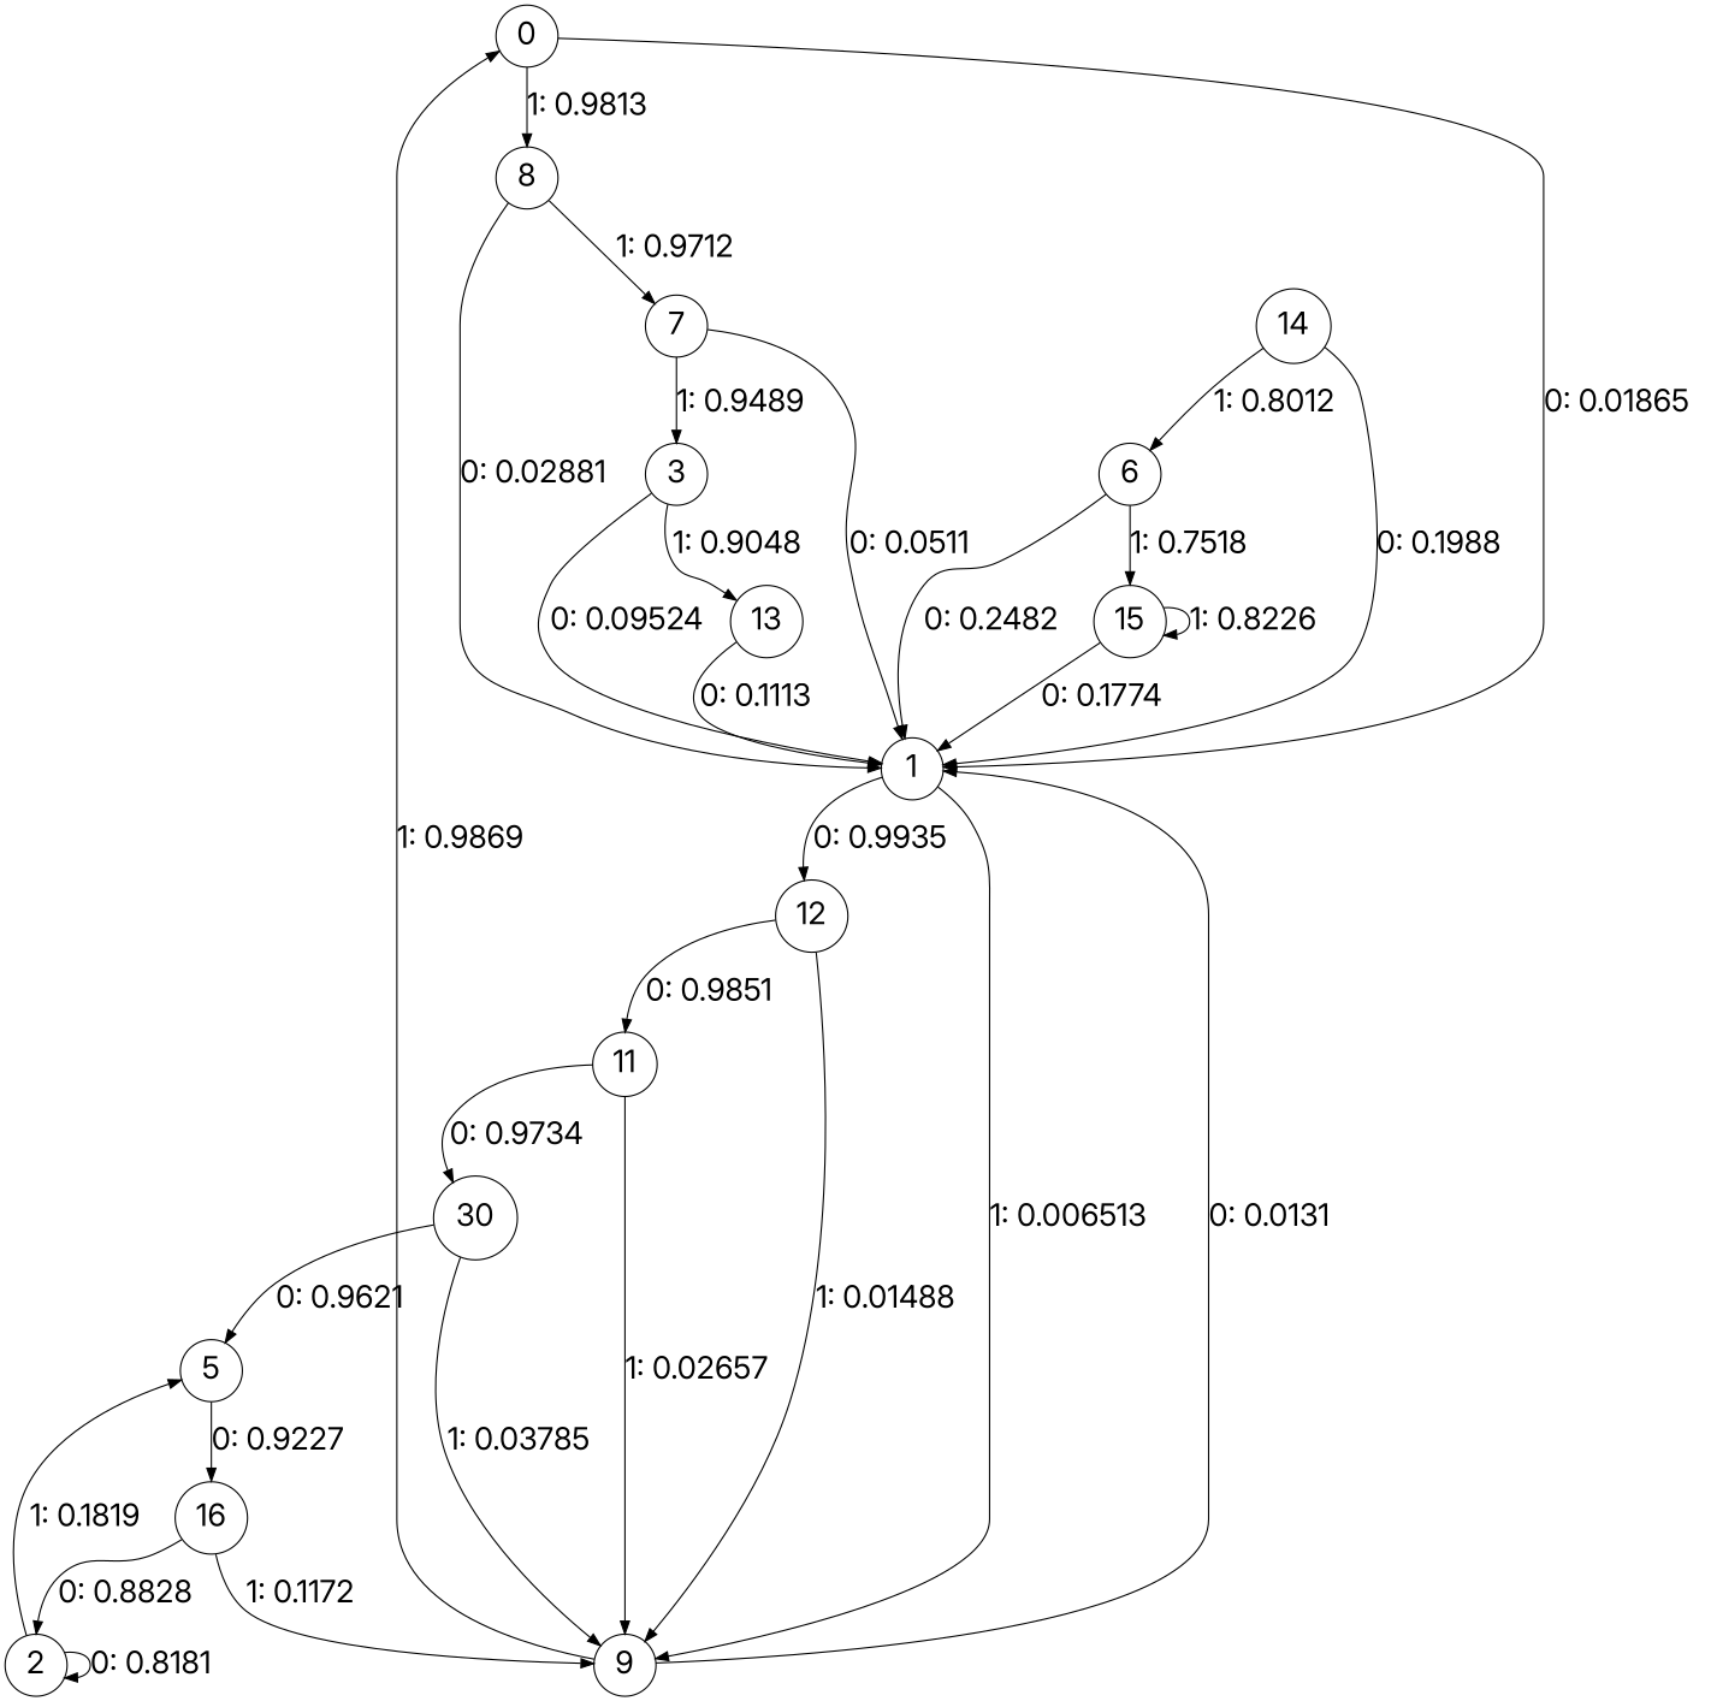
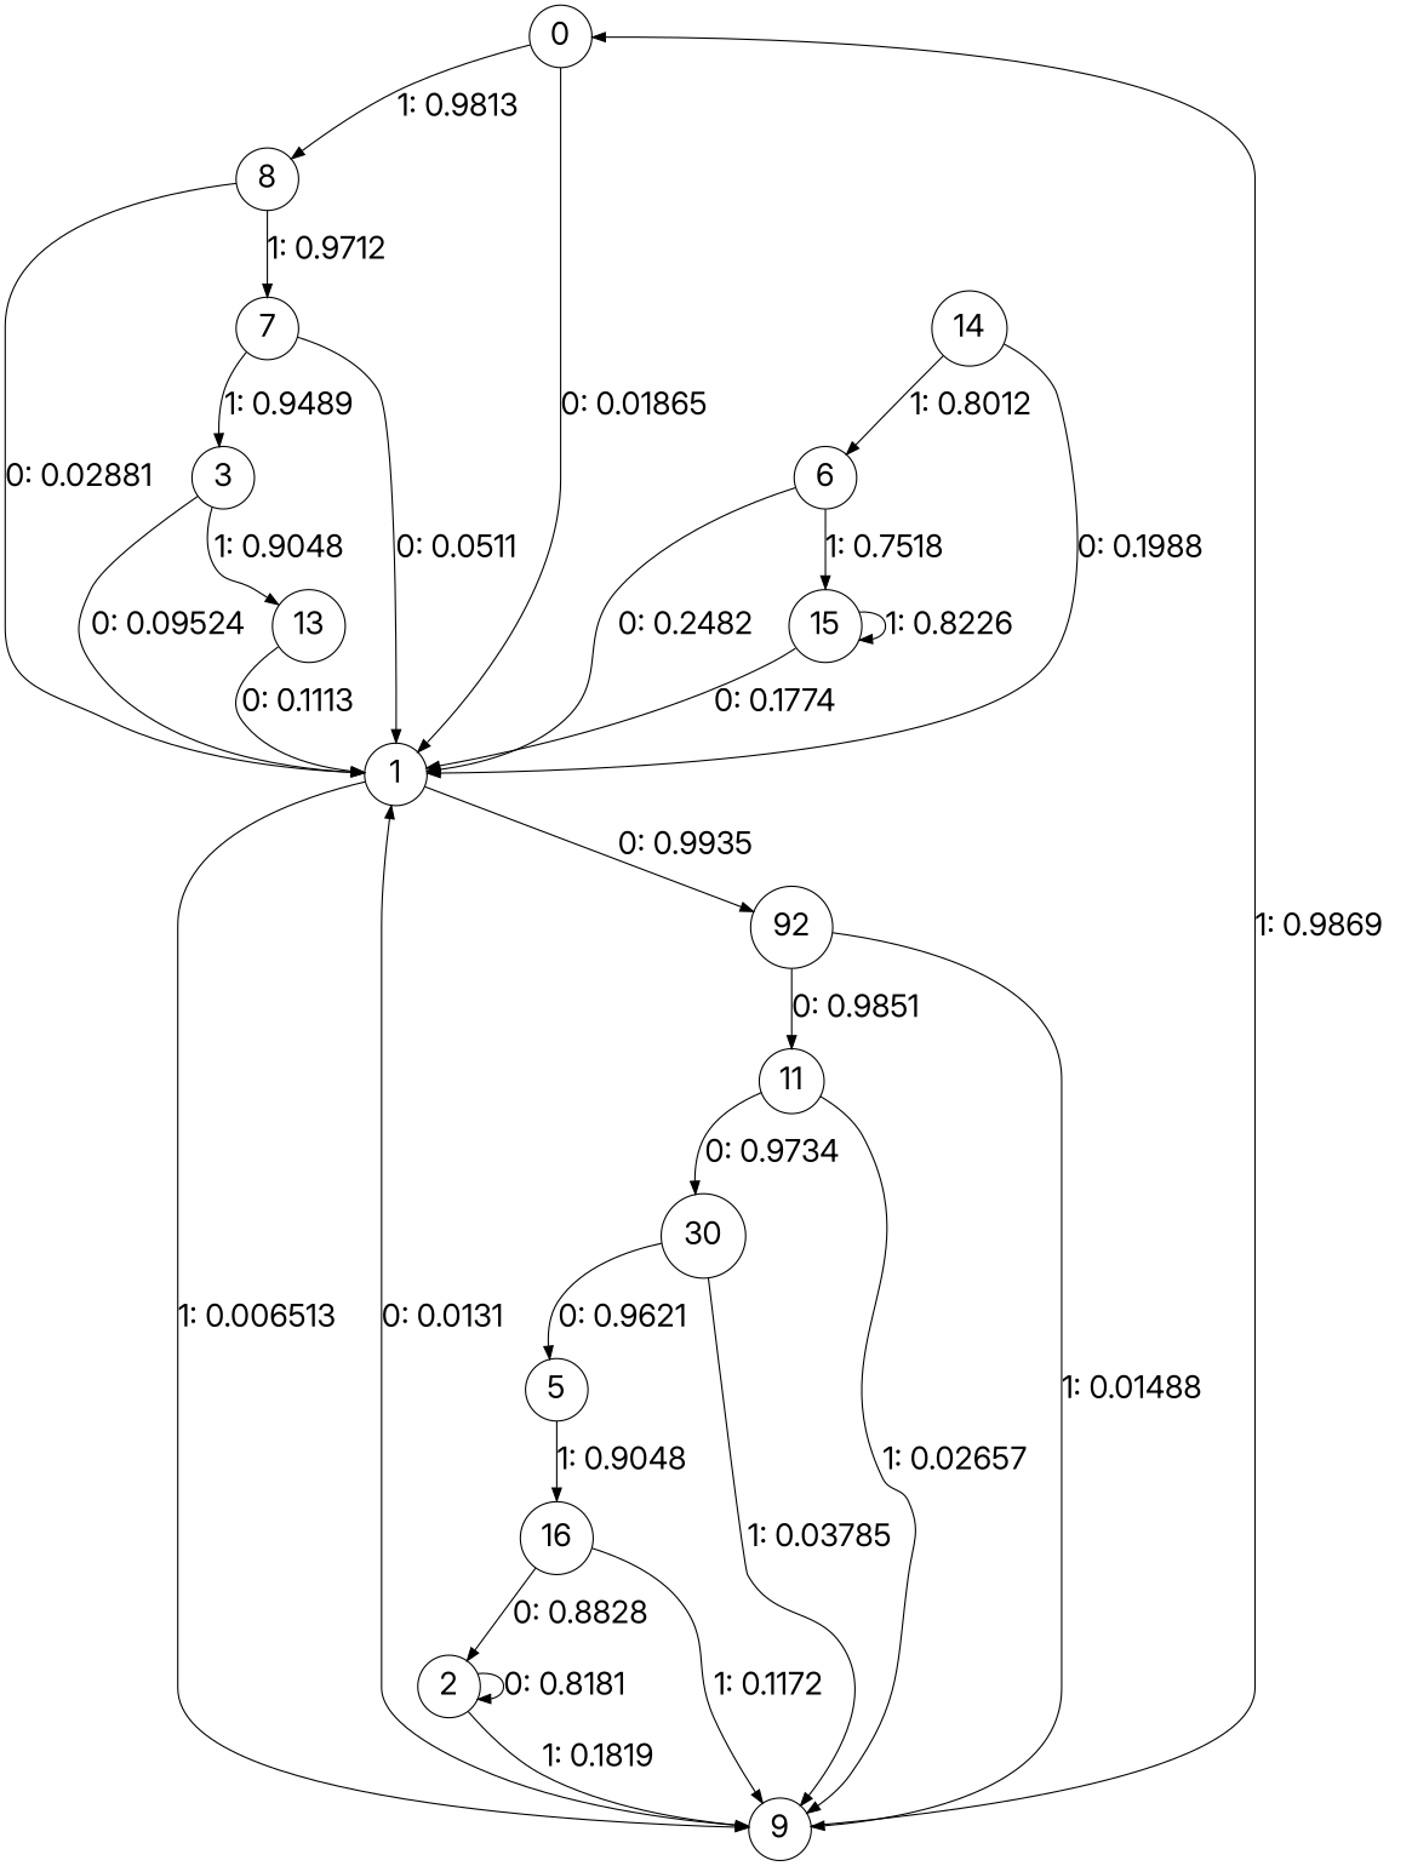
  digraph {
    fontname=Inter
    node [fontname=Inter fontsize=24 shape=circle]
    edge [fontname=Inter fontsize=24]
    0
    1
    8
-   12
+   12 [label=92]
    9
    7
    11
    3
    n9 [label=30]
    2
    13
    14
    6
    15
    5
    16
    0 -> 1 [label="0: 0.01865  "]
    0 -> 8 [label="1: 0.9813   "]
    1 -> 12 [label="0: 0.9935   "]
    1 -> 9 [label="1: 0.006513  "]
    8 -> 1 [label="0: 0.02881  "]
    8 -> 7 [label="1: 0.9712   "]
    12 -> 9 [label="1: 0.01488  "]
    12 -> 11 [label="0: 0.9851   "]
    9 -> 0 [label="1: 0.9869   "]
    9 -> 1 [label="0: 0.0131   "]
    7 -> 1 [label="0: 0.0511   "]
    7 -> 3 [label="1: 0.9489   "]
    11 -> 9 [label="1: 0.02657  "]
    11 -> n9 [label="0: 0.9734   "]
    3 -> 1 [label="0: 0.09524  "]
    3 -> 13 [label="1: 0.9048   "]
    n9 -> 9 [label="1: 0.03785  "]
    n9 -> 5 [label="0: 0.9621   "]
-   2 -> 5 [label="1: 0.1819   "]
+   2 -> 9 [label="1: 0.1819   "]
    2 -> 2 [label="0: 0.8181   "]
    13 -> 1 [label="0: 0.1113   "]
    14 -> 1 [label="0: 0.1988   "]
    14 -> 6 [label="1: 0.8012   "]
    6 -> 1 [label="0: 0.2482   "]
    6 -> 15 [label="1: 0.7518   "]
    15 -> 1 [label="0: 0.1774   "]
    15 -> 15 [label="1: 0.8226   "]
-   5 -> 16 [label="0: 0.9227   "]
+   5 -> 16 [label="1: 0.9048   "]
    16 -> 9 [label="1: 0.1172   "]
    16 -> 2 [label="0: 0.8828   "]
  }
